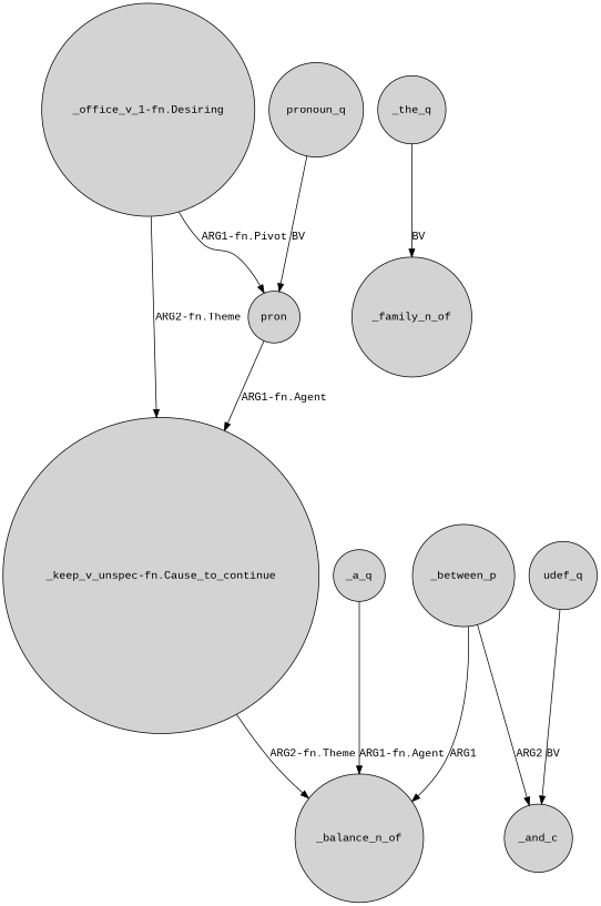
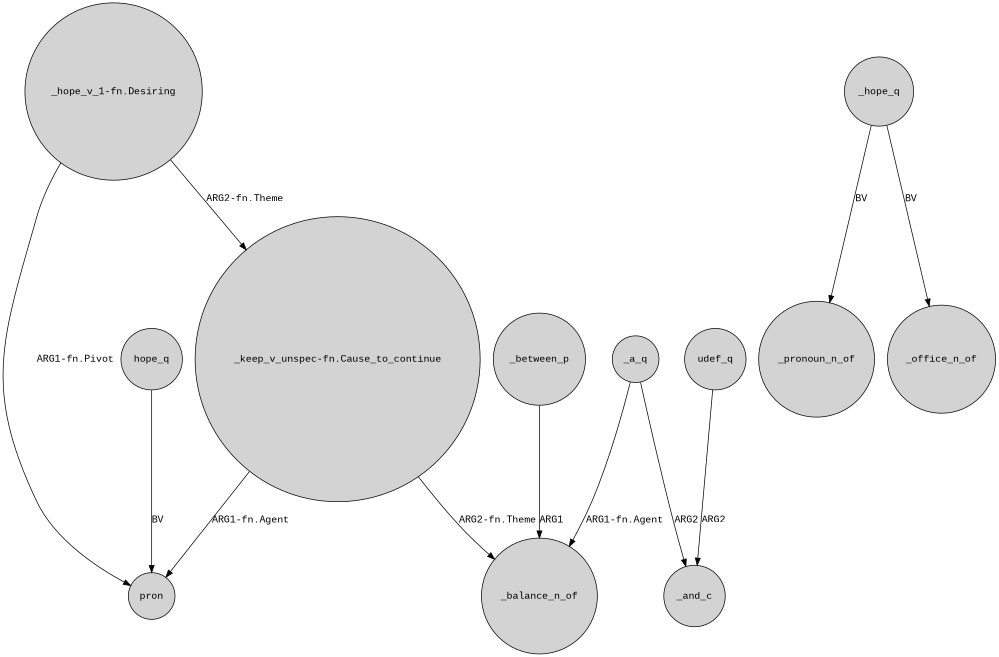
  digraph {
    fontname="Liberation Mono"
    node [fontname="Liberation Mono" shape=circle style=filled]
    edge [fontname="Liberation Mono"]
-   "_hope_v_1-fn.Desiring" [label="_office_v_1-fn.Desiring"]
+   "_hope_v_1-fn.Desiring"
    pron
    "_keep_v_unspec-fn.Cause_to_continue"
    _balance_n_of
-   _the_q
-   _family_n_of
+   _the_q [label=_hope_q]
+   _family_n_of [label=_pronoun_n_of]
+   _office_n_of
    _between_p
    _and_c
    _a_q
    udef_q
-   pronoun_q
+   pronoun_q [label=hope_q]
    "_hope_v_1-fn.Desiring" -> pron [label="ARG1-fn.Pivot"]
    "_hope_v_1-fn.Desiring" -> "_keep_v_unspec-fn.Cause_to_continue" [label="ARG2-fn.Theme"]
-   pron -> "_keep_v_unspec-fn.Cause_to_continue" [label="ARG1-fn.Agent"]
+   "_keep_v_unspec-fn.Cause_to_continue" -> pron [label="ARG1-fn.Agent"]
    "_keep_v_unspec-fn.Cause_to_continue" -> _balance_n_of [label="ARG2-fn.Theme"]
    _the_q -> _family_n_of [label=BV]
+   _the_q -> _office_n_of [label=BV]
    _between_p -> _balance_n_of [label=ARG1]
-   _between_p -> _and_c [label=ARG2]
+   _a_q -> _and_c [label=ARG2]
    _a_q -> _balance_n_of [label="ARG1-fn.Agent"]
-   udef_q -> _and_c [label=BV]
+   udef_q -> _and_c [label=ARG2]
    pronoun_q -> pron [label=BV]
  }
